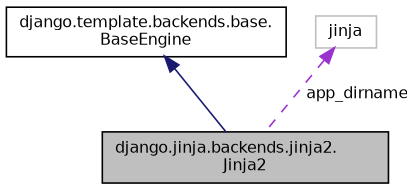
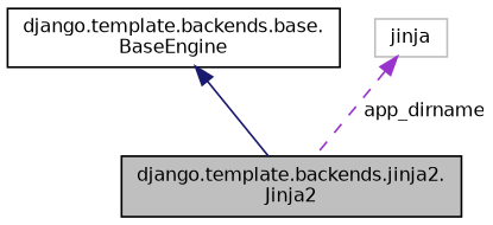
  digraph {
    node [color=black fillcolor=white fontname=Helvetica fontsize=10 shape=record style=filled]
    edge [dir=back fontname=Helvetica fontsize=10 labelfontname=Helvetica labelfontsize=10]
-   n1 [fillcolor=grey75 fontcolor=black height=0.2 label="django.jinja.backends.jinja2.\lJinja2" width=0.4]
+   n1 [fillcolor=grey75 fontcolor=black height=0.2 label="django.template.backends.jinja2.\lJinja2" width=0.4]
    n2 [height=0.2 label="django.template.backends.base.\lBaseEngine" width=0.4]
    n3 [color=grey75 height=0.2 label=jinja width=0.4]
    n2 -> n1 [color=midnightblue style=solid]
    n3 -> n1 [color=darkorchid3 label=" app_dirname" style=dashed]
  }
